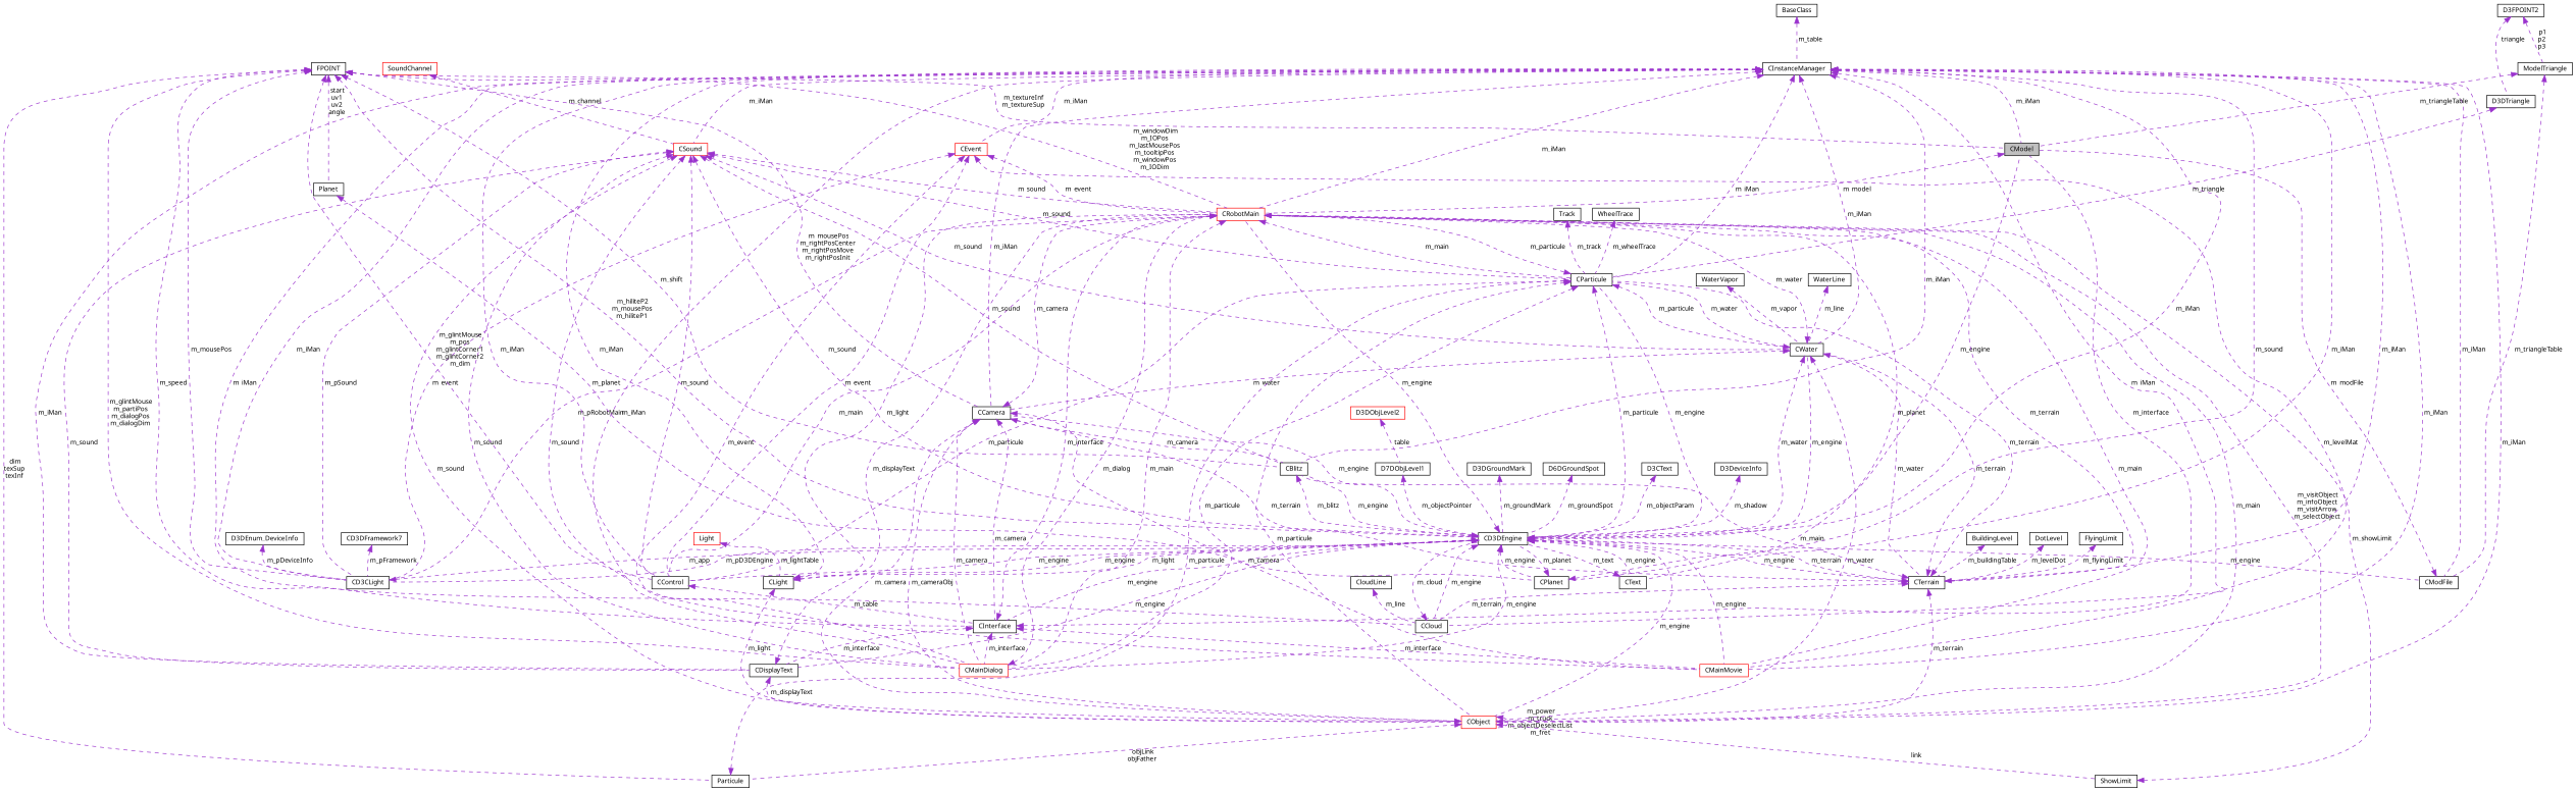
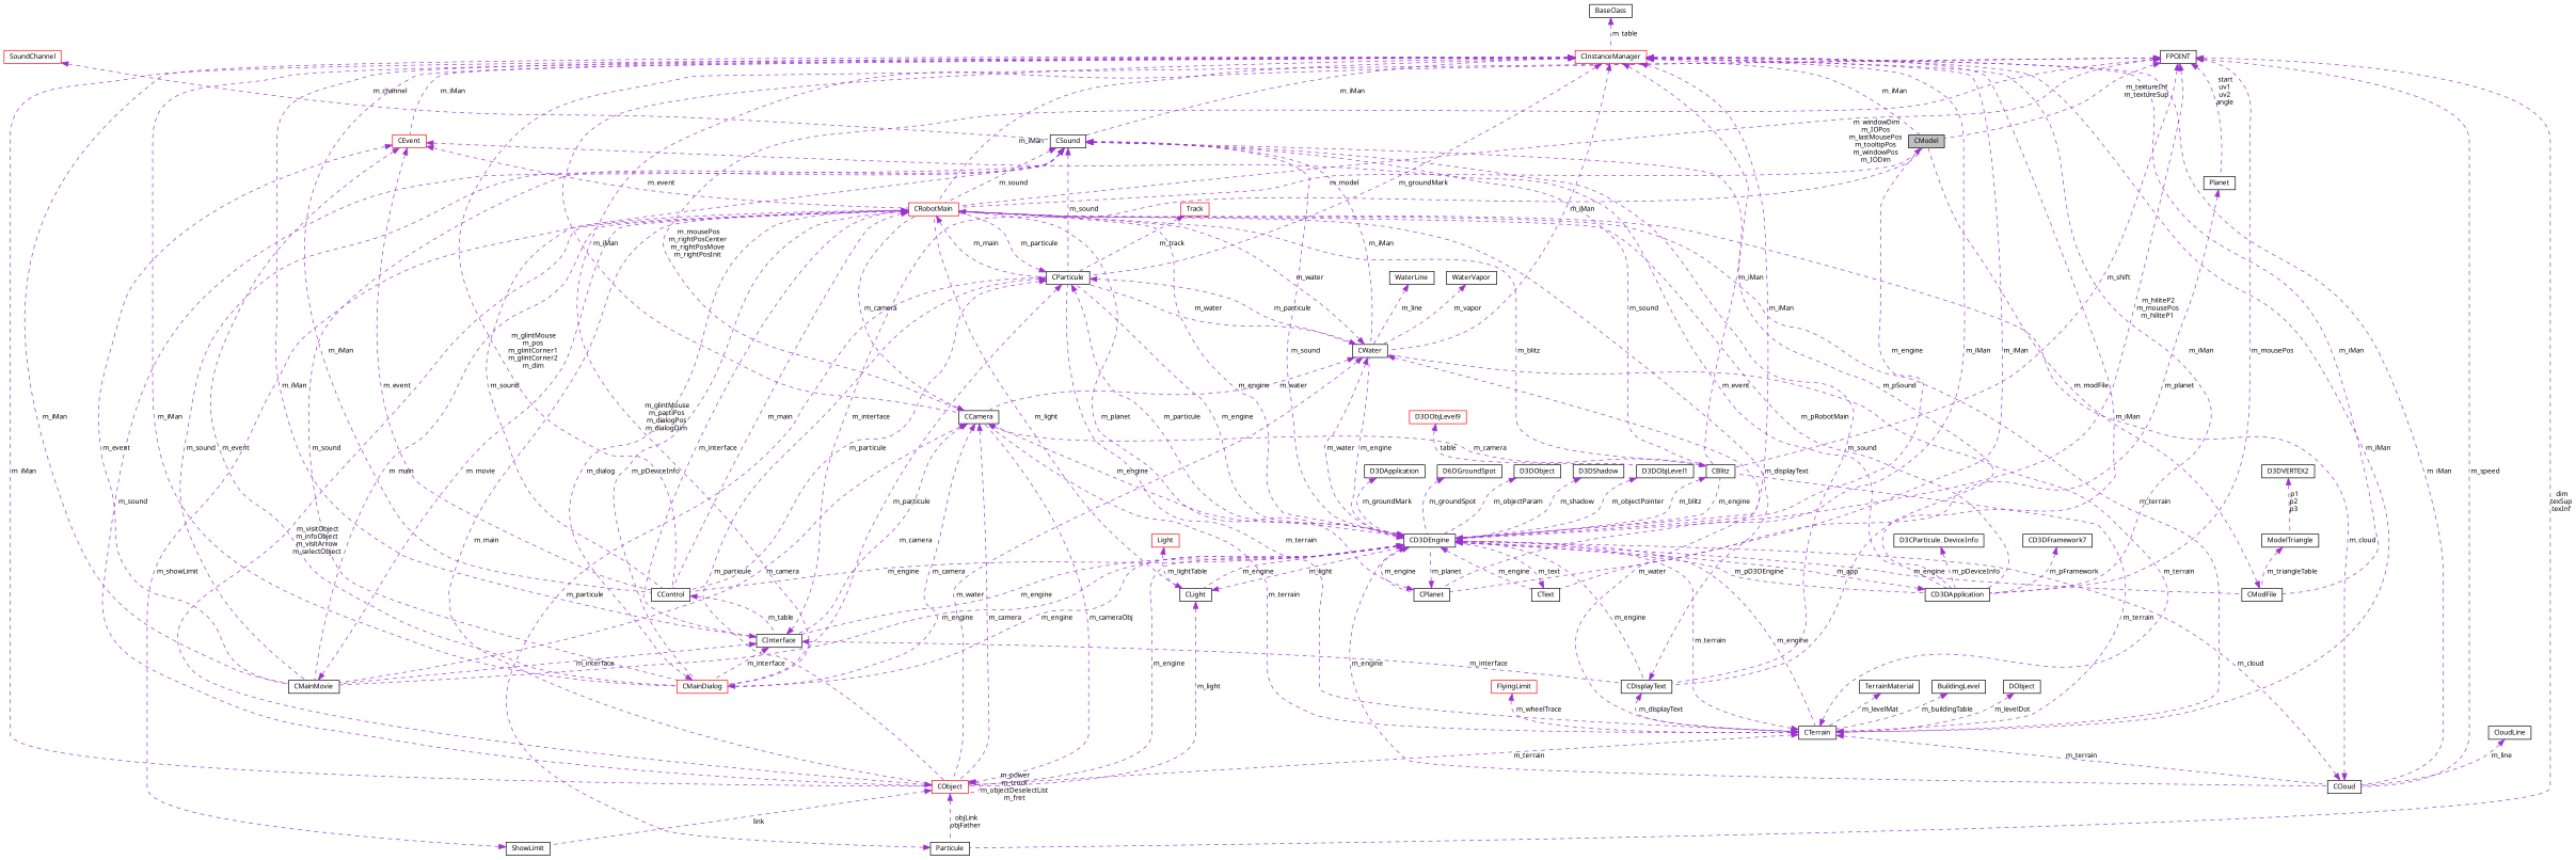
  digraph {
    fontname="Noto Sans"
    node [color=black fillcolor=white fontname="Noto Sans" fontsize=10 shape=record style=filled]
    edge [color=darkorchid3 dir=back fontname="Noto Sans" fontsize=10 labelfontname=Helvetica labelfontsize=10 style=dashed]
    n1 [fillcolor=grey75 fontcolor=black height=0.2 label=CModel width=0.4]
    n2 [color=red height=0.2 label=CRobotMain width=0.4]
    n3 [height=0.2 label=CParticule width=0.4]
    n4 [color=red height=0.2 label=CObject width=0.4]
    n5 [height=0.2 label=CControl width=0.4]
    n6 [color=red height=0.2 label=CMainDialog width=0.4]
-   n7 [color=red height=0.2 label=CMainMovie width=0.4]
-   n8 [height=0.2 label=CD3CLight width=0.4]
+   n7 [height=0.2 label=CMainMovie width=0.4]
+   n8 [height=0.2 label=CD3DApplication width=0.4]
    n9 [height=0.2 label=CModFile width=0.4]
-   n10 [height=0.2 label=CInstanceManager width=0.4]
+   n10 [color=red height=0.2 label=CInstanceManager width=0.4]
    n11 [height=0.2 label=CD3DEngine width=0.4]
    n12 [height=0.2 label=CWater width=0.4]
    n13 [height=0.2 label=CTerrain width=0.4]
-   n14 [color=red height=0.2 label=CSound width=0.4]
+   n14 [height=0.2 label=CSound width=0.4]
    n15 [height=0.2 label=CLight width=0.4]
    n16 [height=0.2 label=CCamera width=0.4]
    n17 [height=0.2 label=CDisplayText width=0.4]
    n18 [height=0.2 label=CInterface width=0.4]
    n19 [color=red height=0.2 label=CEvent width=0.4]
    n20 [height=0.2 label=CBlitz width=0.4]
    n21 [height=0.2 label=CCloud width=0.4]
    n22 [height=0.2 label=CPlanet width=0.4]
    n23 [height=0.2 label=CText width=0.4]
    n24 [height=0.2 label=ShowLimit width=0.4]
    n25 [height=0.2 label=Particule width=0.4]
    n26 [height=0.2 label=BaseClass width=0.4]
    n27 [height=0.2 label=ModelTriangle width=0.4]
-   n28 [height=0.2 label=D3FPOINT2 width=0.4]
-   n29 [height=0.2 label=D3DTriangle width=0.4]
-   n30 [height=0.2 label=D3DGroundMark width=0.4]
+   n28 [height=0.2 label=D3DVERTEX2 width=0.4]
+   n30 [height=0.2 label=D3DApplication width=0.4]
+   n31 [height=0.2 label=TerrainMaterial width=0.4]
    n32 [height=0.2 label=BuildingLevel width=0.4]
-   n33 [height=0.2 label=DotLevel width=0.4]
-   n34 [height=0.2 label=FlyingLimit width=0.4]
+   n33 [height=0.2 label=DObject width=0.4]
+   n34 [color=red height=0.2 label=FlyingLimit width=0.4]
    n35 [height=0.2 label=WaterLine width=0.4]
    n36 [color=red height=0.2 label=SoundChannel width=0.4]
    n37 [height=0.2 label=WaterVapor width=0.4]
    n38 [color=red height=0.2 label=Light width=0.4]
    n39 [height=0.2 label=FPOINT width=0.4]
    n40 [height=0.2 label=Planet width=0.4]
    n41 [height=0.2 label=CloudLine width=0.4]
-   n42 [height=0.2 label=Track width=0.4]
-   n43 [height=0.2 label=WheelTrace width=0.4]
-   n44 [height=0.2 label=D7DObjLevel1 width=0.4]
-   n45 [color=red height=0.2 label=D3DObjLevel2 width=0.4]
+   n42 [color=red height=0.2 label=Track width=0.4]
+   n44 [height=0.2 label=D3DObjLevel1 width=0.4]
+   n45 [color=red height=0.2 label=D3DObjLevel9 width=0.4]
    n46 [height=0.2 label=D6DGroundSpot width=0.4]
    n47 [height=0.2 label=CD3DFramework7 width=0.4]
-   n48 [height=0.2 label=D3DEnum_DeviceInfo width=0.4]
-   n49 [height=0.2 label=D3CText width=0.4]
-   n50 [height=0.2 label=D3DeviceInfo width=0.4]
+   n48 [height=0.2 label=D3CParticule_DeviceInfo width=0.4]
+   n49 [height=0.2 label=D3DObject width=0.4]
+   n50 [height=0.2 label=D3DShadow width=0.4]
    n1 -> n2 [label=" m_model"]
    n2 -> n3 [label=" m_main"]
    n2 -> n4 [label=" m_main"]
    n2 -> n5 [label=" m_main"]
-   n2 -> n6 [label=" m_main"]
+   n2 -> n6 [label=" m_pDeviceInfo"]
    n2 -> n7 [label=" m_main"]
    n2 -> n8 [label=" m_pRobotMain"]
    n3 -> n2 [label=" m_particule"]
    n3 -> n4 [label=" m_particule"]
    n3 -> n5 [label=" m_particule"]
    n3 -> n6 [label=" m_particule"]
    n3 -> n11 [label=" m_particule"]
    n3 -> n12 [label=" m_particule"]
    n4 -> n2 [label=" m_visitObject\nm_infoObject\nm_visitArrow\nm_selectObject"]
    n4 -> n4 [label=" m_power\nm_truck\nm_objectDeselectList\nm_fret"]
    n4 -> n16 [label=" m_cameraObj"]
    n4 -> n24 [label=" link"]
    n4 -> n25 [label=" objLink\nobjFather"]
    n5 -> n18 [label=" m_table"]
    n6 -> n2 [label=" m_dialog"]
+   n7 -> n2 [label=" m_movie"]
    n8 -> n11 [label=" m_app"]
    n9 -> n1 [label=" m_modFile"]
    n10 -> n1 [label=" m_iMan"]
    n10 -> n2 [label=" m_iMan"]
-   n10 -> n3 [label=" m_iMan"]
+   n10 -> n3 [label=" m_groundMark"]
    n10 -> n4 [label=" m_iMan"]
    n10 -> n5 [label=" m_iMan"]
    n10 -> n6 [label=" m_iMan"]
    n10 -> n7 [label=" m_iMan"]
    n10 -> n8 [label=" m_iMan"]
    n10 -> n9 [label=" m_iMan"]
    n10 -> n11 [label=" m_iMan"]
    n10 -> n12 [label=" m_iMan"]
    n10 -> n13 [label=" m_iMan"]
    n10 -> n14 [label=" m_iMan"]
-   n10 -> n15 [label=" m_iMan"]
    n10 -> n16 [label=" m_iMan"]
    n10 -> n17 [label=" m_iMan"]
    n10 -> n18 [label=" m_iMan"]
    n10 -> n19 [label=" m_iMan"]
    n10 -> n20 [label=" m_iMan"]
    n10 -> n21 [label=" m_iMan"]
-   n10 -> n22 [label=" m_sound"]
+   n10 -> n22 [label=" m_iMan"]
    n10 -> n23 [label=" m_iMan"]
    n11 -> n1 [label=" m_engine"]
    n11 -> n2 [label=" m_engine"]
    n11 -> n3 [label=" m_engine"]
    n11 -> n4 [label=" m_engine"]
    n11 -> n5 [label=" m_engine"]
-   n11 -> n6 [label=" m_engine"]
+   n6 -> n11 [label=" m_engine"]
    n11 -> n7 [label=" m_engine"]
    n11 -> n8 [label=" m_pD3DEngine"]
    n11 -> n9 [label=" m_engine"]
    n11 -> n12 [label=" m_engine"]
    n11 -> n13 [label=" m_engine"]
    n11 -> n15 [label=" m_engine"]
    n11 -> n16 [label=" m_engine"]
    n11 -> n17 [label=" m_engine"]
    n11 -> n18 [label=" m_engine"]
    n11 -> n20 [label=" m_engine"]
    n11 -> n21 [label=" m_engine"]
    n11 -> n22 [label=" m_engine"]
    n11 -> n23 [label=" m_engine"]
    n12 -> n2 [label=" m_water"]
    n12 -> n3 [label=" m_water"]
    n12 -> n4 [label=" m_water"]
    n12 -> n11 [label=" m_water"]
    n12 -> n13 [label=" m_water"]
    n12 -> n16 [label=" m_water"]
    n13 -> n2 [label=" m_terrain"]
    n13 -> n3 [label=" m_terrain"]
    n13 -> n4 [label=" m_terrain"]
    n13 -> n11 [label=" m_terrain"]
    n13 -> n12 [label=" m_terrain"]
    n13 -> n16 [label=" m_terrain"]
-   n13 -> n20 [label=" m_main"]
+   n13 -> n20 [label=" m_terrain"]
    n13 -> n21 [label=" m_terrain"]
    n14 -> n2 [label=" m_sound"]
    n14 -> n3 [label=" m_sound"]
    n14 -> n4 [label=" m_sound"]
    n14 -> n5 [label=" m_sound"]
    n14 -> n6 [label=" m_sound"]
    n14 -> n7 [label=" m_sound"]
    n14 -> n8 [label=" m_pSound"]
    n14 -> n11 [label=" m_sound"]
-   n14 -> n12 [label=" m_sound"]
+   n14 -> n12 [label=" m_iMan"]
    n14 -> n17 [label=" m_sound"]
    n14 -> n20 [label=" m_sound"]
    n15 -> n2 [label=" m_light"]
    n15 -> n4 [label=" m_light"]
    n15 -> n11 [label=" m_light"]
    n16 -> n2 [label=" m_camera"]
    n16 -> n4 [label=" m_camera"]
    n16 -> n6 [label=" m_camera"]
    n16 -> n7 [label=" m_camera"]
    n16 -> n18 [label=" m_camera"]
    n16 -> n20 [label=" m_camera"]
    n17 -> n2 [label=" m_displayText"]
-   n17 -> n4 [label=" m_displayText"]
+   n17 -> n13 [label=" m_displayText"]
    n18 -> n1 [label=" m_interface"]
    n18 -> n2 [label=" m_interface"]
    n18 -> n6 [label=" m_interface"]
    n18 -> n7 [label=" m_interface"]
    n18 -> n17 [label=" m_interface"]
    n19 -> n2 [label=" m_event"]
    n19 -> n5 [label=" m_event"]
    n19 -> n6 [label=" m_event"]
-   n19 -> n7 [label=" m_levelMat"]
+   n19 -> n7 [label=" m_event"]
    n19 -> n8 [label=" m_event"]
+   n20 -> n2 [label=" m_blitz"]
    n20 -> n11 [label=" m_blitz"]
+   n21 -> n2 [label=" m_cloud"]
    n21 -> n11 [label=" m_cloud"]
    n22 -> n2 [label=" m_planet"]
    n22 -> n11 [label=" m_planet"]
    n23 -> n11 [label=" m_text"]
    n24 -> n2 [label=" m_showLimit"]
    n25 -> n3 [label=" m_particule"]
    n26 -> n10 [label=" m_table"]
-   n27 -> n1 [label=" m_triangleTable"]
    n27 -> n9 [label=" m_triangleTable"]
    n28 -> n27 [label=" p1\np2\np3"]
-   n28 -> n29 [label=" triangle"]
-   n29 -> n3 [label=" m_triangle"]
    n30 -> n11 [label=" m_groundMark"]
+   n31 -> n13 [label=" m_levelMat"]
    n32 -> n13 [label=" m_buildingTable"]
    n33 -> n13 [label=" m_levelDot"]
-   n34 -> n13 [label=" m_flyingLimit"]
+   n34 -> n13 [label=" m_wheelTrace"]
    n35 -> n12 [label=" m_line"]
    n36 -> n14 [label=" m_channel"]
    n37 -> n12 [label=" m_vapor"]
    n38 -> n15 [label=" m_lightTable"]
    n39 -> n1 [label=" m_textureInf\nm_textureSup"]
    n39 -> n2 [label=" m_windowDim\nm_IOPos\nm_lastMousePos\nm_tooltipPos\nm_windowPos\nm_IODim"]
    n39 -> n5 [label=" m_glintMouse\nm_pos\nm_glintCorner1\nm_glintCorner2\nm_dim"]
    n39 -> n6 [label=" m_glintMouse\nm_partiPos\nm_dialogPos\nm_dialogDim"]
    n39 -> n8 [label=" m_mousePos"]
    n39 -> n11 [label=" m_hiliteP2\nm_mousePos\nm_hiliteP1"]
    n39 -> n16 [label=" m_mousePos\nm_rightPosCenter\nm_rightPosMove\nm_rightPosInit"]
    n39 -> n20 [label=" m_shift"]
    n39 -> n21 [label=" m_speed"]
    n39 -> n25 [label=" dim\ntexSup\ntexInf"]
    n39 -> n40 [label=" start\nuv1\nuv2\nangle"]
    n40 -> n22 [label=" m_planet"]
    n41 -> n21 [label=" m_line"]
    n42 -> n3 [label=" m_track"]
-   n43 -> n3 [label=" m_wheelTrace"]
    n44 -> n11 [label=" m_objectPointer"]
    n45 -> n44 [label=" table"]
    n46 -> n11 [label=" m_groundSpot"]
    n47 -> n8 [label=" m_pFramework"]
    n48 -> n8 [label=" m_pDeviceInfo"]
    n49 -> n11 [label=" m_objectParam"]
    n50 -> n11 [label=" m_shadow"]
  }
